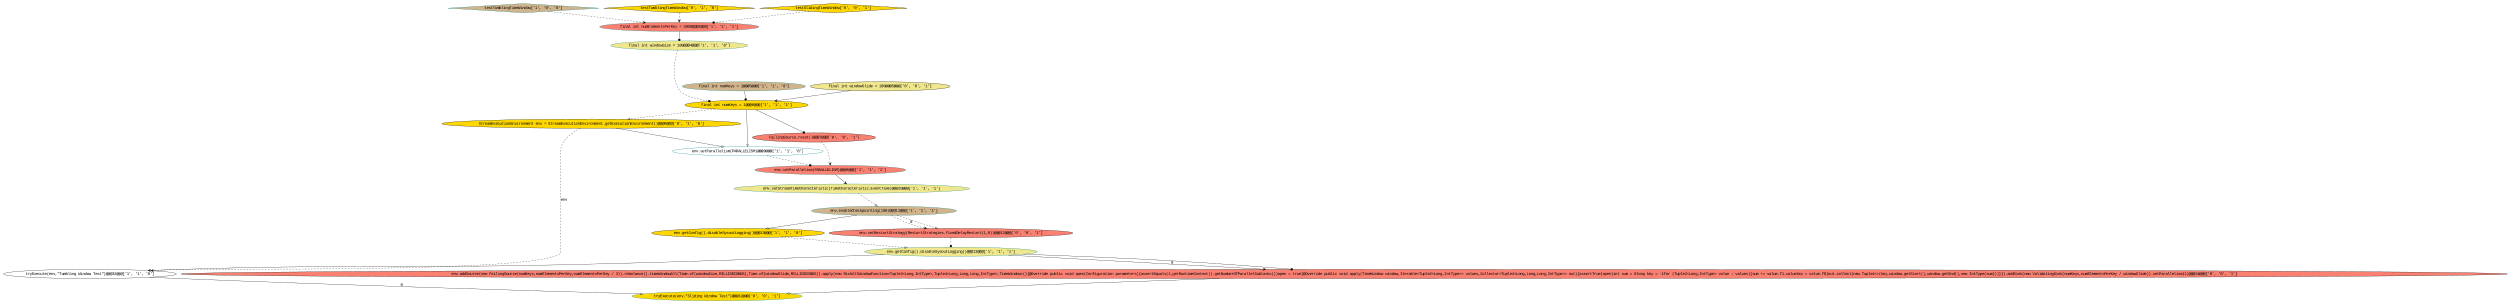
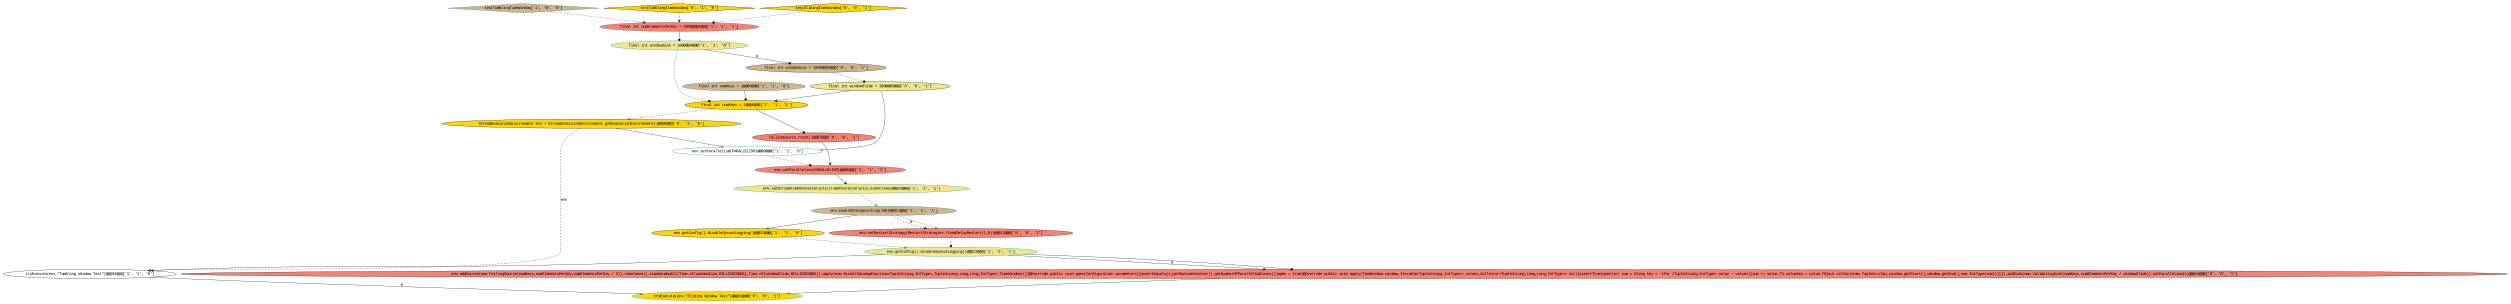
  digraph {
    fontname="Liberation Mono"
    node [color=black fillcolor=gold fontname="Liberation Mono" shape=ellipse style=filled]
    edge [arrowhead=dot fontname="Liberation Mono" style=solid]
    n1 [label="final int numKeys = 1@@@6@@@['1', '1', '1']"]
    n2 [fillcolor=salmon label="FailingSource.reset()@@@7@@@['0', '0', '1']"]
    n3 [label="StreamExecutionEnvironment env = StreamExecutionEnvironment.getExecutionEnvironment()@@@8@@@['0', '1', '0']"]
    n4 [color=teal fillcolor=white label="env.setParallelism(PARALLELISM)@@@9@@@['1', '1', '0']"]
    n5 [color=teal fillcolor=salmon label="env.setParallelism(PARALLELISM)@@@9@@@['1', '1', '1']"]
    n6 [fillcolor=white label="tryExecute(env,\"Tumbling Window Test\")@@@32@@@['1', '1', '0']"]
    n7 [color=teal fillcolor=tan label="testTumblingTimeWindow['1', '0', '0']" shape=diamond]
    n8 [color=teal fillcolor=salmon label="final int numElementsPerKey = 3000@@@3@@@['1', '1', '1']"]
    n9 [color=teal fillcolor=khaki label="final int windowSize = 100@@@4@@@['1', '1', '0']"]
    n10 [color=teal fillcolor=khaki label="env.setStreamTimeCharacteristic(TimeCharacteristic.EventTime)@@@10@@@['1', '1', '1']"]
    n11 [fillcolor=khaki label="final int windowSlide = 100@@@5@@@['0', '0', '1']"]
    n12 [fillcolor=salmon label="env.addSource(new FailingSource(numKeys,numElementsPerKey,numElementsPerKey / 3)).rebalance().timeWindowAll(Time.of(windowSize,MILLISECONDS),Time.of(windowSlide,MILLISECONDS)).apply(new RichAllWindowFunction<Tuple2<Long,IntType>,Tuple4<Long,Long,Long,IntType>,TimeWindow>(){@Override public void open(Configuration parameters){assertEquals(1,getRuntimeContext().getNumberOfParallelSubtasks())open = true}@Override public void apply(TimeWindow window,Iterable<Tuple2<Long,IntType>> values,Collector<Tuple4<Long,Long,Long,IntType>> out){assertTrue(open)int sum = 0long key = -1for (Tuple2<Long,IntType> value : values){sum += value.f1.valuekey = value.f0}out.collect(new Tuple4<>(key,window.getStart(),window.getEnd(),new IntType(sum)))}}).addSink(new ValidatingSink(numKeys,numElementsPerKey / windowSlide)).setParallelism(1)@@@14@@@['0', '0', '1']"]
    n13 [color=teal label="tryExecute(env,\"Sliding Window Test\")@@@32@@@['0', '0', '1']"]
    n14 [color=teal fillcolor=tan label="env.enableCheckpointing(100)@@@11@@@['1', '1', '1']"]
    n15 [fillcolor=salmon label="env.setRestartStrategy(RestartStrategies.fixedDelayRestart(1,0))@@@12@@@['0', '0', '1']"]
    n16 [label="env.getConfig().disableSysoutLogging()@@@13@@@['1', '1', '0']"]
    n17 [color=teal fillcolor=khaki label="env.getConfig().disableSysoutLogging()@@@13@@@['1', '1', '1']"]
    n18 [label="testTumblingTimeWindow['0', '1', '0']" shape=diamond]
    n19 [label="testSlidingTimeWindow['0', '0', '1']" shape=diamond]
+   n20 [fillcolor=tan label="final int windowSize = 1000@@@4@@@['0', '0', '1']"]
    n21 [color=teal fillcolor=tan label="final int numKeys = 1@@@5@@@['1', '1', '0']"]
    n1 -> n2
    n1 -> n3 [arrowhead=onormal style=dashed]
-   n1 -> n4 [arrowhead=onormal]
-   n2 -> n5 [arrowhead=vee style=dashed]
+   n11 -> n4 [arrowhead=onormal]
+   n2 -> n5 [arrowhead=vee]
    n3 -> n4 [arrowhead=onormal]
    n3 -> n6 [arrowhead=vee label=env style=dashed]
    n4 -> n5 [style=dashed]
    n5 -> n10 [arrowhead=vee]
    n6 -> n13 [arrowhead=onormal label=0]
    n7 -> n8 [arrowhead=vee style=dashed]
    n8 -> n9
    n9 -> n1 [style=dashed]
+   n9 -> n20 [label=0]
    n10 -> n14 [arrowhead=onormal style=dashed]
    n11 -> n1 [arrowhead=vee]
    n12 -> n13 [arrowhead=onormal]
    n14 -> n15 [arrowhead=onormal style=dashed]
    n14 -> n15 [arrowhead=vee label=0 style=dashed]
    n14 -> n16 [arrowhead=onormal]
    n15 -> n17 [style=dashed]
    n16 -> n17 [arrowhead=onormal style=dashed]
    n17 -> n6 [arrowhead=vee]
    n17 -> n12 [arrowhead=vee label=0]
    n17 -> n12
    n18 -> n8 [arrowhead=vee style=dashed]
    n19 -> n8 [style=dashed]
+   n20 -> n11 [style=dashed]
    n21 -> n1
  }
